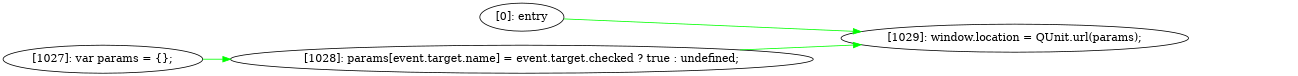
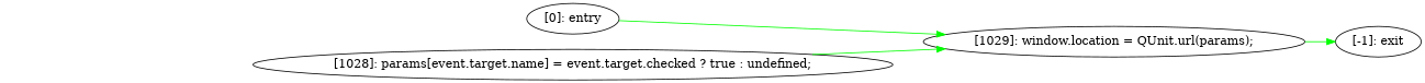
  digraph {
    rankdir=LR
    edge [color=green]
    n1 [label="[1028]: params[event.target.name] = event.target.checked ? true : undefined;\n"]
    n2 [label="[1029]: window.location = QUnit.url(params);\n"]
+   n3 [label="[-1]: exit"]
    n4 [label="[0]: entry"]
-   n5 [label="[1027]: var params = {};\n"]
    n1 -> n2
+   n2 -> n3
    n4 -> n2
-   n5 -> n1
  }
